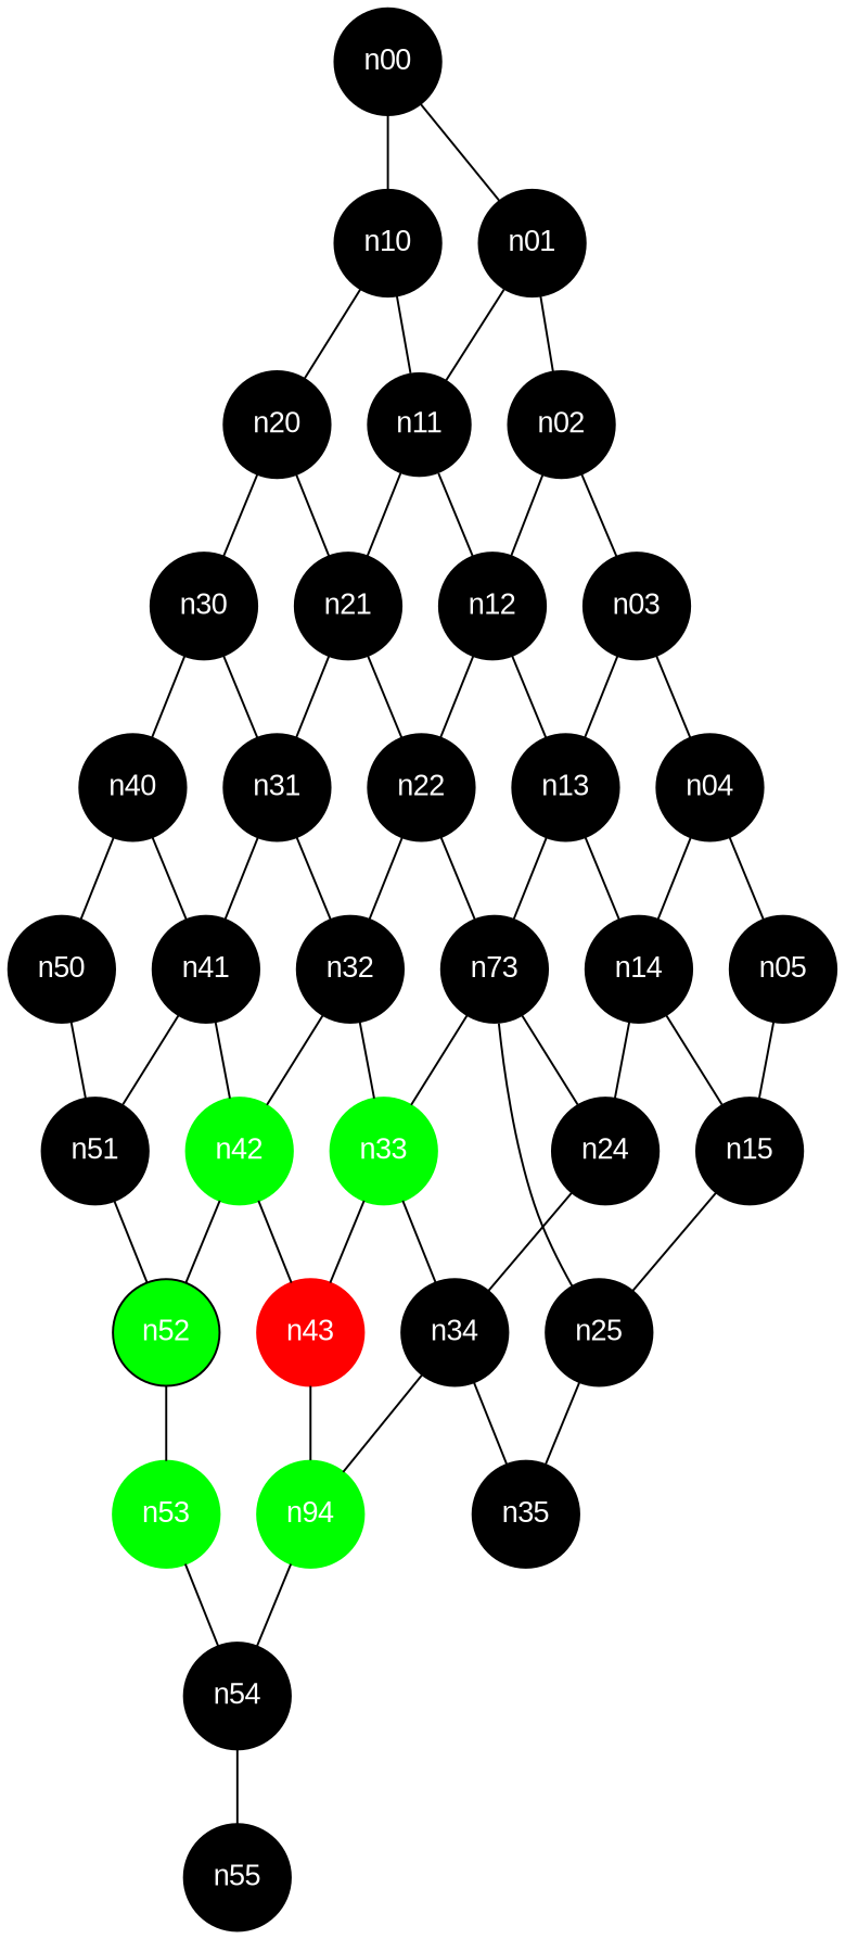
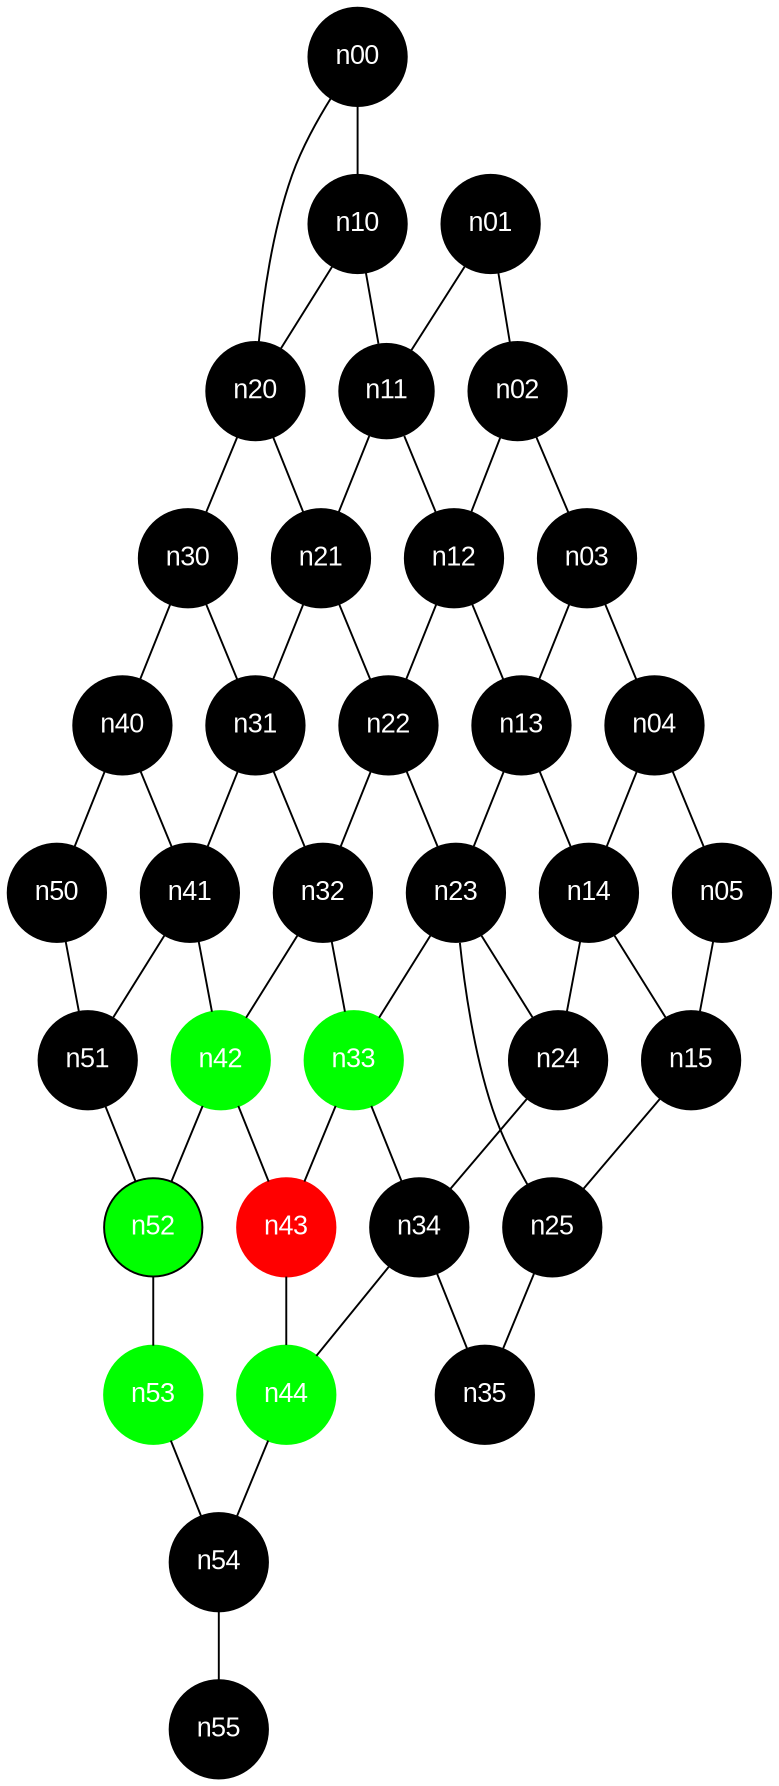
  graph {
    fontname="Liberation Sans"
    node [color=black fontcolor=white fontname="Liberation Sans" shape=circle style=filled]
    edge [fontname="Liberation Sans"]
    n00
    n10
    n01
    n20
    n11
    n02
    n30
    n21
    n12
    n40
    n31
    n22
    n50
    n41
    n32
    n51
    n42 [color=green]
    n52 [fillcolor=green]
    n03
    n13
-   n23 [label=n73]
+   n23
    n33 [color=green]
    n43 [color=red]
    n53 [color=green]
    n04
    n14
    n24
    n25
    n34
-   n44 [color=green label=n94]
+   n44 [color=green]
    n54
    n05
    n15
    n35
    n55
    n00 -- n10
-   n00 -- n01
+   n00 -- n20
    n10 -- n20
    n10 -- n11
    n01 -- n11
    n01 -- n02
    n20 -- n30
    n20 -- n21
    n11 -- n21
    n11 -- n12
    n02 -- n12
    n02 -- n03
    n30 -- n40
    n30 -- n31
    n21 -- n31
    n21 -- n22
    n12 -- n22
    n12 -- n13
    n40 -- n50
    n40 -- n41
    n31 -- n41
    n31 -- n32
    n22 -- n32
    n22 -- n23
    n50 -- n51
    n41 -- n51
    n41 -- n42
    n32 -- n42
    n32 -- n33
    n51 -- n52
    n42 -- n52
    n42 -- n43
    n52 -- n53
    n03 -- n13
    n03 -- n04
    n13 -- n23
    n13 -- n14
    n23 -- n33
    n23 -- n24
    n23 -- n25
    n33 -- n43
    n33 -- n34
    n43 -- n44
    n53 -- n54
    n04 -- n14
    n04 -- n05
    n14 -- n24
    n14 -- n15
    n24 -- n34
    n25 -- n35
    n34 -- n44
    n34 -- n35
    n44 -- n54
    n54 -- n55
    n05 -- n15
    n15 -- n25
  }
